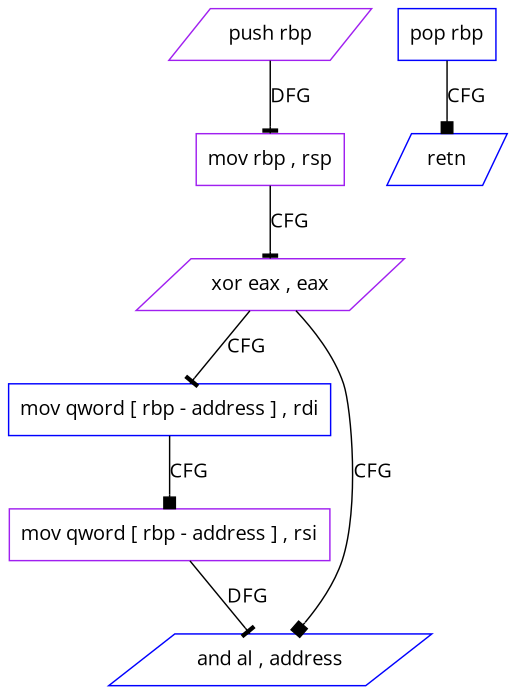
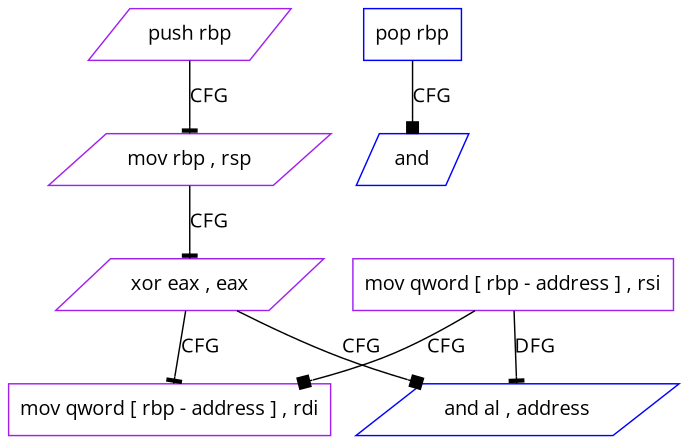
  digraph {
    fontname="Open Sans"
    node [color=purple fontname="Open Sans" shape=parallelogram]
    edge [arrowhead=tee fontname="Open Sans"]
    n1 [label="push rbp"]
-   n2 [label="mov rbp , rsp" shape=box]
+   n2 [label="mov rbp , rsp"]
    n3 [label="xor eax , eax"]
-   n4 [color=blue label="mov qword [ rbp - address ] , rdi" shape=box]
+   n4 [label="mov qword [ rbp - address ] , rdi" shape=box]
    n5 [color=blue label="and al , address"]
    n6 [label="mov qword [ rbp - address ] , rsi" shape=box]
    n7 [color=blue label="pop rbp" shape=box]
-   n8 [color=blue label=retn]
-   n1 -> n2 [label=DFG]
+   n8 [color=blue label=and]
+   n1 -> n2 [label=CFG]
    n2 -> n3 [label=CFG]
    n3 -> n4 [label=CFG]
    n3 -> n5 [arrowhead=box label=CFG]
-   n4 -> n6 [arrowhead=box label=CFG]
+   n6 -> n4 [arrowhead=box label=CFG]
    n6 -> n5 [label=DFG]
    n7 -> n8 [arrowhead=box label=CFG]
  }
